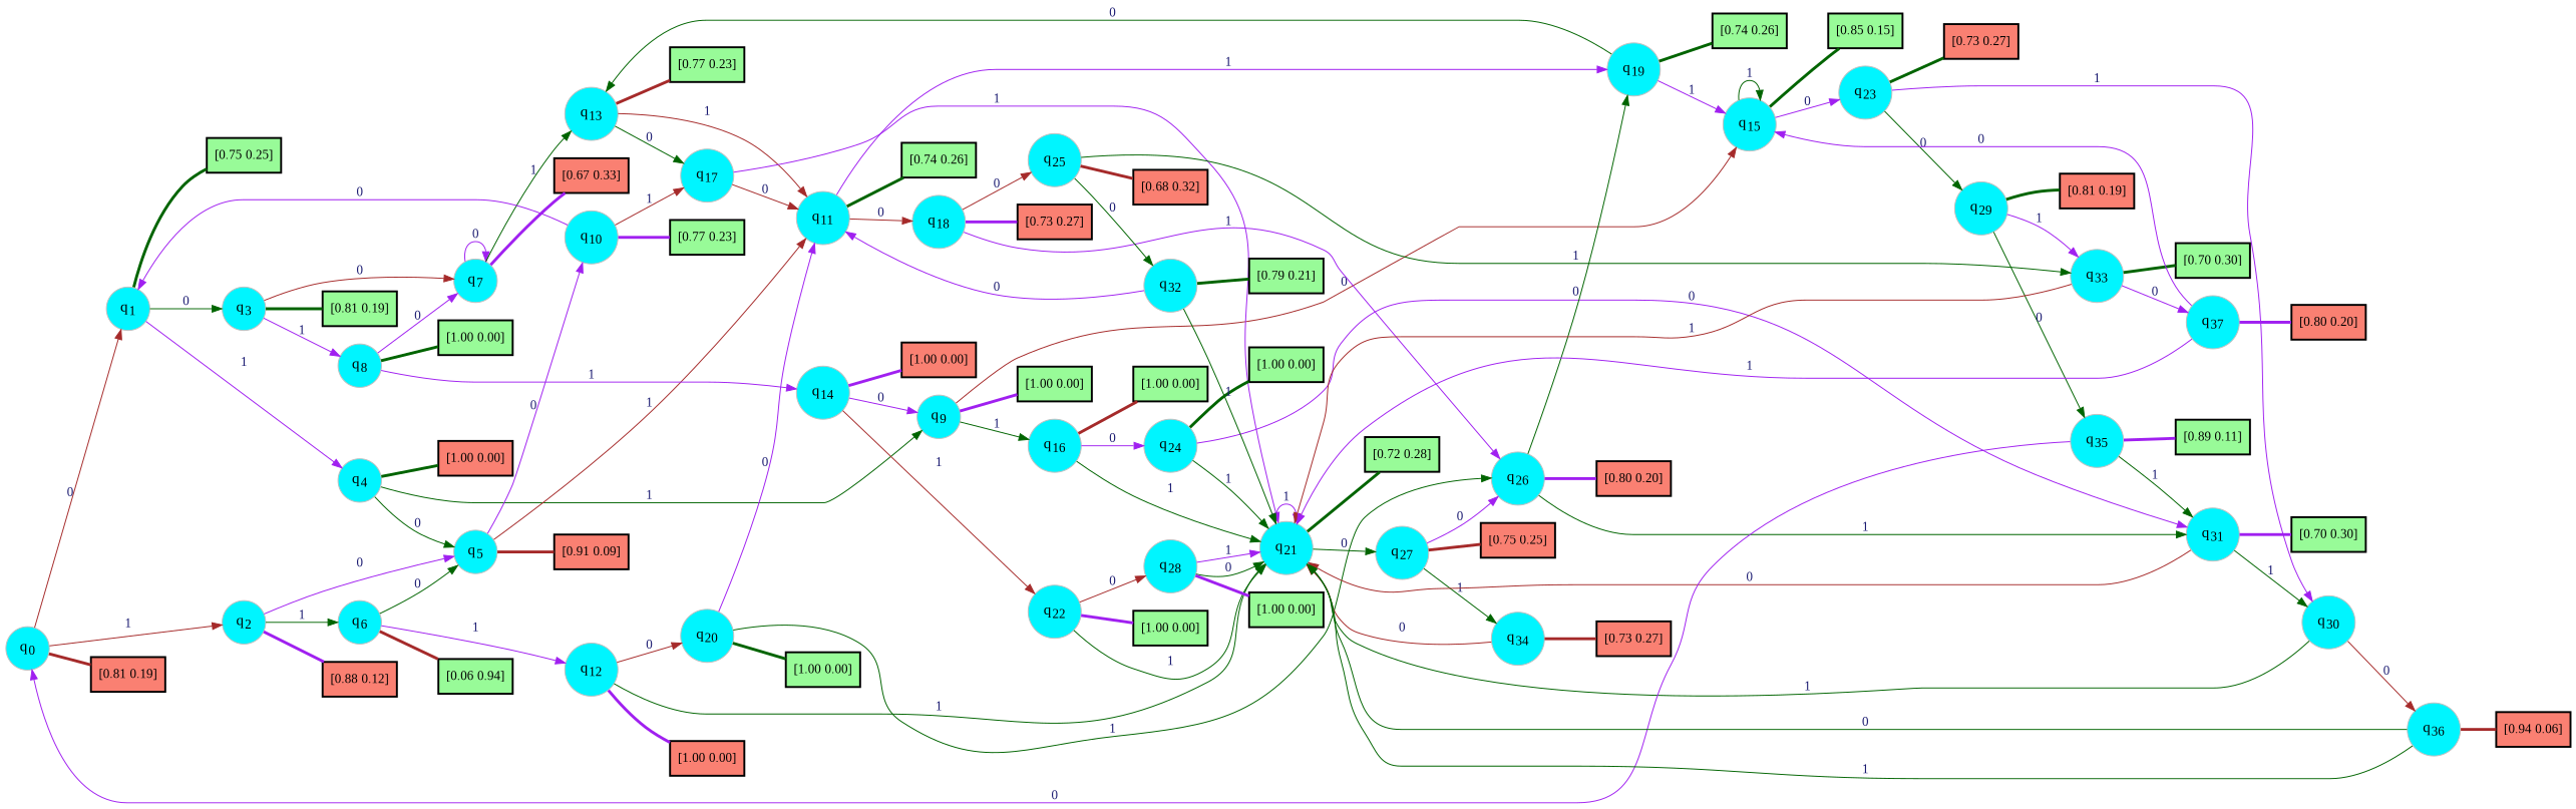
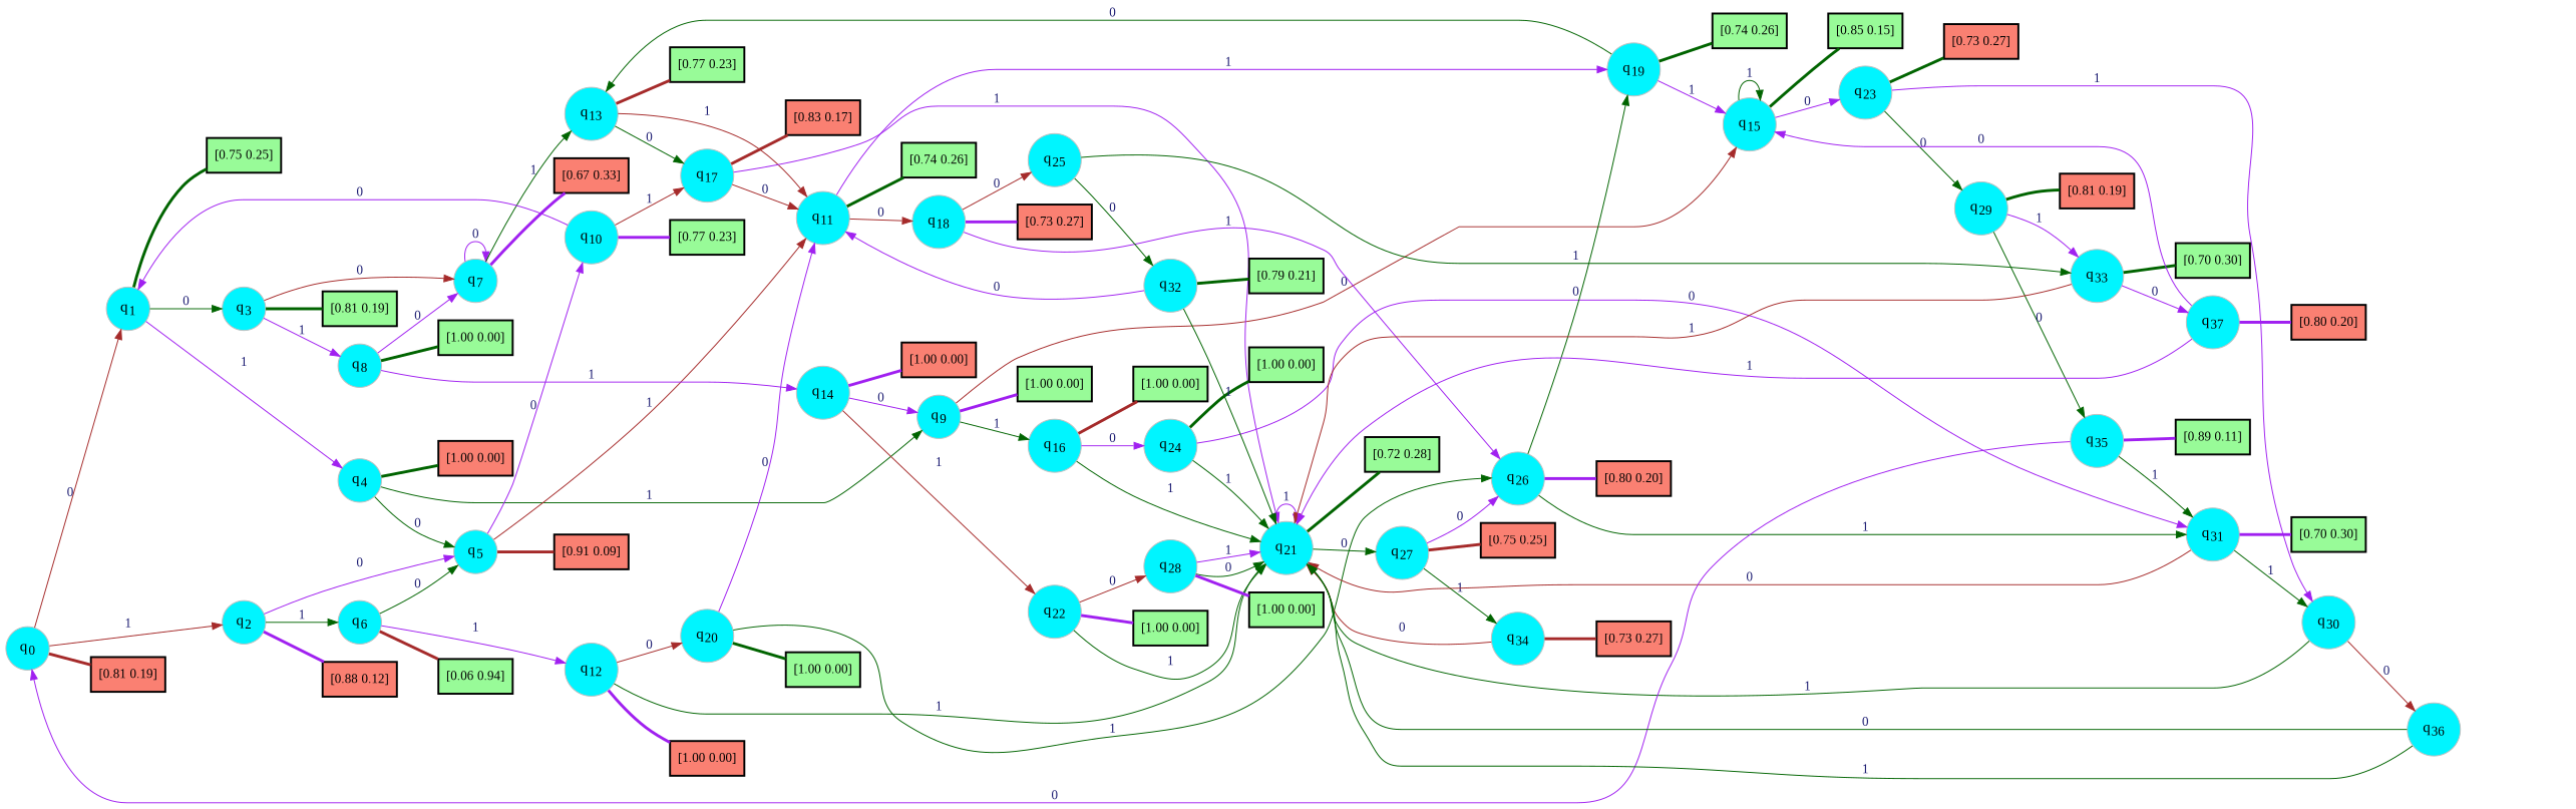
  digraph {
    fontname="Liberation Serif"
    rankdir=LR
    node [color=gray fillcolor=turquoise1 fontcolor=black fontname="Liberation Serif" fontsize=16 fontweight=bold shape=circle style=filled]
    edge [arrowsize=1 color=darkgreen fontcolor=midnightblue fontname="Liberation Serif" fontweight=bold penwidth=1 style=solid weight=20]
    n1 [label=<q<SUB>0</SUB>>]
    n2 [label=<q<SUB>1</SUB>>]
    n3 [label=<q<SUB>2</SUB>>]
    n4 [color=black fillcolor=salmon fontsize=14 label="[0.81 0.19]" penwidth=2 shape=box]
    n5 [label=<q<SUB>3</SUB>>]
    n6 [label=<q<SUB>4</SUB>>]
    n7 [color=black fillcolor=palegreen fontsize=14 label="[0.75 0.25]" penwidth=2 shape=box]
    n8 [label=<q<SUB>5</SUB>>]
    n9 [label=<q<SUB>6</SUB>>]
    n10 [color=black fillcolor=salmon fontsize=14 label="[0.88 0.12]" penwidth=2 shape=box]
    n11 [label=<q<SUB>7</SUB>>]
    n12 [label=<q<SUB>8</SUB>>]
    n13 [color=black fillcolor=palegreen fontsize=14 label="[0.81 0.19]" penwidth=2 shape=box]
    n14 [label=<q<SUB>9</SUB>>]
    n15 [color=black fillcolor=salmon fontsize=14 label="[1.00 0.00]" penwidth=2 shape=box]
    n16 [label=<q<SUB>10</SUB>>]
    n17 [label=<q<SUB>11</SUB>>]
    n18 [color=black fillcolor=salmon fontsize=14 label="[0.91 0.09]" penwidth=2 shape=box]
    n19 [label=<q<SUB>12</SUB>>]
    n20 [color=black fillcolor=palegreen fontsize=14 label="[0.06 0.94]" penwidth=2 shape=box]
    n21 [label=<q<SUB>13</SUB>>]
    n22 [color=black fillcolor=salmon fontsize=14 label="[0.67 0.33]" penwidth=2 shape=box]
    n23 [label=<q<SUB>14</SUB>>]
    n24 [color=black fillcolor=palegreen fontsize=14 label="[1.00 0.00]" penwidth=2 shape=box]
    n25 [label=<q<SUB>15</SUB>>]
    n26 [label=<q<SUB>16</SUB>>]
    n27 [color=black fillcolor=palegreen fontsize=14 label="[1.00 0.00]" penwidth=2 shape=box]
    n28 [label=<q<SUB>17</SUB>>]
    n29 [color=black fillcolor=palegreen fontsize=14 label="[0.77 0.23]" penwidth=2 shape=box]
    n30 [label=<q<SUB>18</SUB>>]
    n31 [label=<q<SUB>19</SUB>>]
    n32 [color=black fillcolor=palegreen fontsize=14 label="[0.74 0.26]" penwidth=2 shape=box]
    n33 [label=<q<SUB>20</SUB>>]
    n34 [label=<q<SUB>21</SUB>>]
    n35 [color=black fillcolor=salmon fontsize=14 label="[1.00 0.00]" penwidth=2 shape=box]
    n36 [color=black fillcolor=palegreen fontsize=14 label="[0.77 0.23]" penwidth=2 shape=box]
    n37 [label=<q<SUB>22</SUB>>]
    n38 [color=black fillcolor=salmon fontsize=14 label="[1.00 0.00]" penwidth=2 shape=box]
    n39 [label=<q<SUB>23</SUB>>]
    n40 [color=black fillcolor=palegreen fontsize=14 label="[0.85 0.15]" penwidth=2 shape=box]
    n41 [label=<q<SUB>24</SUB>>]
    n42 [color=black fillcolor=palegreen fontsize=14 label="[1.00 0.00]" penwidth=2 shape=box]
+   n43 [color=black fillcolor=salmon fontsize=14 label="[0.83 0.17]" penwidth=2 shape=box]
    n44 [label=<q<SUB>25</SUB>>]
    n45 [label=<q<SUB>26</SUB>>]
    n46 [color=black fillcolor=salmon fontsize=14 label="[0.73 0.27]" penwidth=2 shape=box]
    n47 [color=black fillcolor=palegreen fontsize=14 label="[0.74 0.26]" penwidth=2 shape=box]
    n48 [color=black fillcolor=palegreen fontsize=14 label="[1.00 0.00]" penwidth=2 shape=box]
    n49 [label=<q<SUB>27</SUB>>]
    n50 [color=black fillcolor=palegreen fontsize=14 label="[0.72 0.28]" penwidth=2 shape=box]
    n51 [label=<q<SUB>28</SUB>>]
    n52 [color=black fillcolor=palegreen fontsize=14 label="[1.00 0.00]" penwidth=2 shape=box]
    n53 [label=<q<SUB>29</SUB>>]
    n54 [label=<q<SUB>30</SUB>>]
    n55 [color=black fillcolor=salmon fontsize=14 label="[0.73 0.27]" penwidth=2 shape=box]
    n56 [label=<q<SUB>31</SUB>>]
    n57 [color=black fillcolor=palegreen fontsize=14 label="[1.00 0.00]" penwidth=2 shape=box]
    n58 [label=<q<SUB>32</SUB>>]
    n59 [label=<q<SUB>33</SUB>>]
-   n60 [color=black fillcolor=salmon fontsize=14 label="[0.68 0.32]" penwidth=2 shape=box]
    n61 [color=black fillcolor=salmon fontsize=14 label="[0.80 0.20]" penwidth=2 shape=box]
    n62 [label=<q<SUB>34</SUB>>]
    n63 [color=black fillcolor=salmon fontsize=14 label="[0.75 0.25]" penwidth=2 shape=box]
    n64 [color=black fillcolor=palegreen fontsize=14 label="[1.00 0.00]" penwidth=2 shape=box]
    n65 [label=<q<SUB>35</SUB>>]
    n66 [color=black fillcolor=salmon fontsize=14 label="[0.81 0.19]" penwidth=2 shape=box]
    n67 [label=<q<SUB>36</SUB>>]
    n68 [color=black fillcolor=palegreen fontsize=14 label="[0.70 0.30]" penwidth=2 shape=box]
    n69 [color=black fillcolor=palegreen fontsize=14 label="[0.79 0.21]" penwidth=2 shape=box]
    n70 [label=<q<SUB>37</SUB>>]
    n71 [color=black fillcolor=palegreen fontsize=14 label="[0.70 0.30]" penwidth=2 shape=box]
    n72 [color=black fillcolor=salmon fontsize=14 label="[0.73 0.27]" penwidth=2 shape=box]
    n73 [color=black fillcolor=palegreen fontsize=14 label="[0.89 0.11]" penwidth=2 shape=box]
-   n74 [color=black fillcolor=salmon fontsize=14 label="[0.94 0.06]" penwidth=2 shape=box]
    n75 [color=black fillcolor=salmon fontsize=14 label="[0.80 0.20]" penwidth=2 shape=box]
    n1 -> n2 [color=brown label=0]
    n1 -> n3 [color=brown label=1]
    n1 -> n4 [arrowhead=none color=brown penwidth=3]
    n2 -> n5 [label=0]
    n2 -> n6 [color=purple label=1]
    n2 -> n7 [arrowhead=none penwidth=3]
    n3 -> n8 [color=purple label=0]
    n3 -> n9 [label=1]
    n3 -> n10 [arrowhead=none color=purple penwidth=3]
    n5 -> n11 [color=brown label=0]
    n5 -> n12 [color=purple label=1]
    n5 -> n13 [arrowhead=none penwidth=3]
    n6 -> n8 [label=0]
    n6 -> n14 [label=1]
    n6 -> n15 [arrowhead=none penwidth=3]
    n8 -> n16 [color=purple label=0]
    n8 -> n17 [color=brown label=1]
    n8 -> n18 [arrowhead=none color=brown penwidth=3]
    n9 -> n8 [label=0]
    n9 -> n19 [color=purple label=1]
    n9 -> n20 [arrowhead=none color=brown penwidth=3]
    n11 -> n11 [color=purple label=0]
    n11 -> n21 [label=1]
    n11 -> n22 [arrowhead=none color=purple penwidth=3]
    n12 -> n11 [color=purple label=0]
    n12 -> n23 [color=purple label=1]
    n12 -> n24 [arrowhead=none penwidth=3]
    n14 -> n25 [color=brown label=0]
    n14 -> n26 [label=1]
    n14 -> n27 [arrowhead=none color=purple penwidth=3]
    n16 -> n2 [color=purple label=0]
    n16 -> n28 [color=brown label=1]
    n16 -> n29 [arrowhead=none color=purple penwidth=3]
    n17 -> n30 [color=brown label=0]
    n17 -> n31 [color=purple label=1]
    n17 -> n32 [arrowhead=none penwidth=3]
    n19 -> n33 [color=brown label=0]
    n19 -> n34 [label=1]
    n19 -> n35 [arrowhead=none color=purple penwidth=3]
    n21 -> n17 [color=brown label=1]
    n21 -> n28 [label=0]
    n21 -> n36 [arrowhead=none color=brown penwidth=3]
    n23 -> n14 [color=purple label=0]
    n23 -> n37 [color=brown label=1]
    n23 -> n38 [arrowhead=none color=purple penwidth=3]
    n25 -> n25 [label=1]
    n25 -> n39 [color=purple label=0]
    n25 -> n40 [arrowhead=none penwidth=3]
    n26 -> n34 [label=1]
    n26 -> n41 [color=purple label=0]
    n26 -> n42 [arrowhead=none color=brown penwidth=3]
    n28 -> n17 [color=brown label=0]
    n28 -> n34 [color=purple label=1]
+   n28 -> n43 [arrowhead=none color=brown penwidth=3]
    n30 -> n44 [color=brown label=0]
    n30 -> n45 [color=purple label=1]
    n30 -> n46 [arrowhead=none color=purple penwidth=3]
    n31 -> n21 [label=0]
    n31 -> n25 [color=purple label=1]
    n31 -> n47 [arrowhead=none penwidth=3]
    n33 -> n17 [color=purple label=0]
    n33 -> n45 [label=1]
    n33 -> n48 [arrowhead=none penwidth=3]
    n34 -> n34 [color=purple label=1]
    n34 -> n49 [label=0]
    n34 -> n50 [arrowhead=none penwidth=3]
    n37 -> n34 [label=1]
    n37 -> n51 [color=brown label=0]
    n37 -> n52 [arrowhead=none color=purple penwidth=3]
    n39 -> n53 [label=0]
    n39 -> n54 [color=purple label=1]
    n39 -> n55 [arrowhead=none penwidth=3]
    n41 -> n34 [label=1]
    n41 -> n56 [color=purple label=0]
    n41 -> n57 [arrowhead=none penwidth=3]
    n44 -> n58 [label=0]
    n44 -> n59 [label=1]
-   n44 -> n60 [arrowhead=none color=brown penwidth=3]
    n45 -> n31 [label=0]
    n45 -> n56 [label=1]
    n45 -> n61 [arrowhead=none color=purple penwidth=3]
    n49 -> n45 [color=purple label=0]
    n49 -> n62 [label=1]
    n49 -> n63 [arrowhead=none color=brown penwidth=3]
    n51 -> n34 [label=0]
    n51 -> n34 [color=purple label=1]
    n51 -> n64 [arrowhead=none color=purple penwidth=3]
    n53 -> n59 [color=purple label=1]
    n53 -> n65 [label=0]
    n53 -> n66 [arrowhead=none penwidth=3]
    n54 -> n34 [label=1]
    n54 -> n67 [color=brown label=0]
    n56 -> n34 [color=brown label=0]
    n56 -> n54 [label=1]
    n56 -> n68 [arrowhead=none color=purple penwidth=3]
    n58 -> n17 [color=purple label=0]
    n58 -> n34 [label=1]
    n58 -> n69 [arrowhead=none penwidth=3]
    n59 -> n34 [color=brown label=1]
    n59 -> n70 [color=purple label=0]
    n59 -> n71 [arrowhead=none penwidth=3]
    n62 -> n34 [color=brown label=0]
    n62 -> n72 [arrowhead=none color=brown penwidth=3]
    n65 -> n1 [color=purple label=0]
    n65 -> n56 [label=1]
    n65 -> n73 [arrowhead=none color=purple penwidth=3]
    n67 -> n34 [label=0]
    n67 -> n34 [label=1]
-   n67 -> n74 [arrowhead=none color=brown penwidth=3]
    n70 -> n25 [color=purple label=0]
    n70 -> n34 [color=purple label=1]
    n70 -> n75 [arrowhead=none color=purple penwidth=3]
  }
